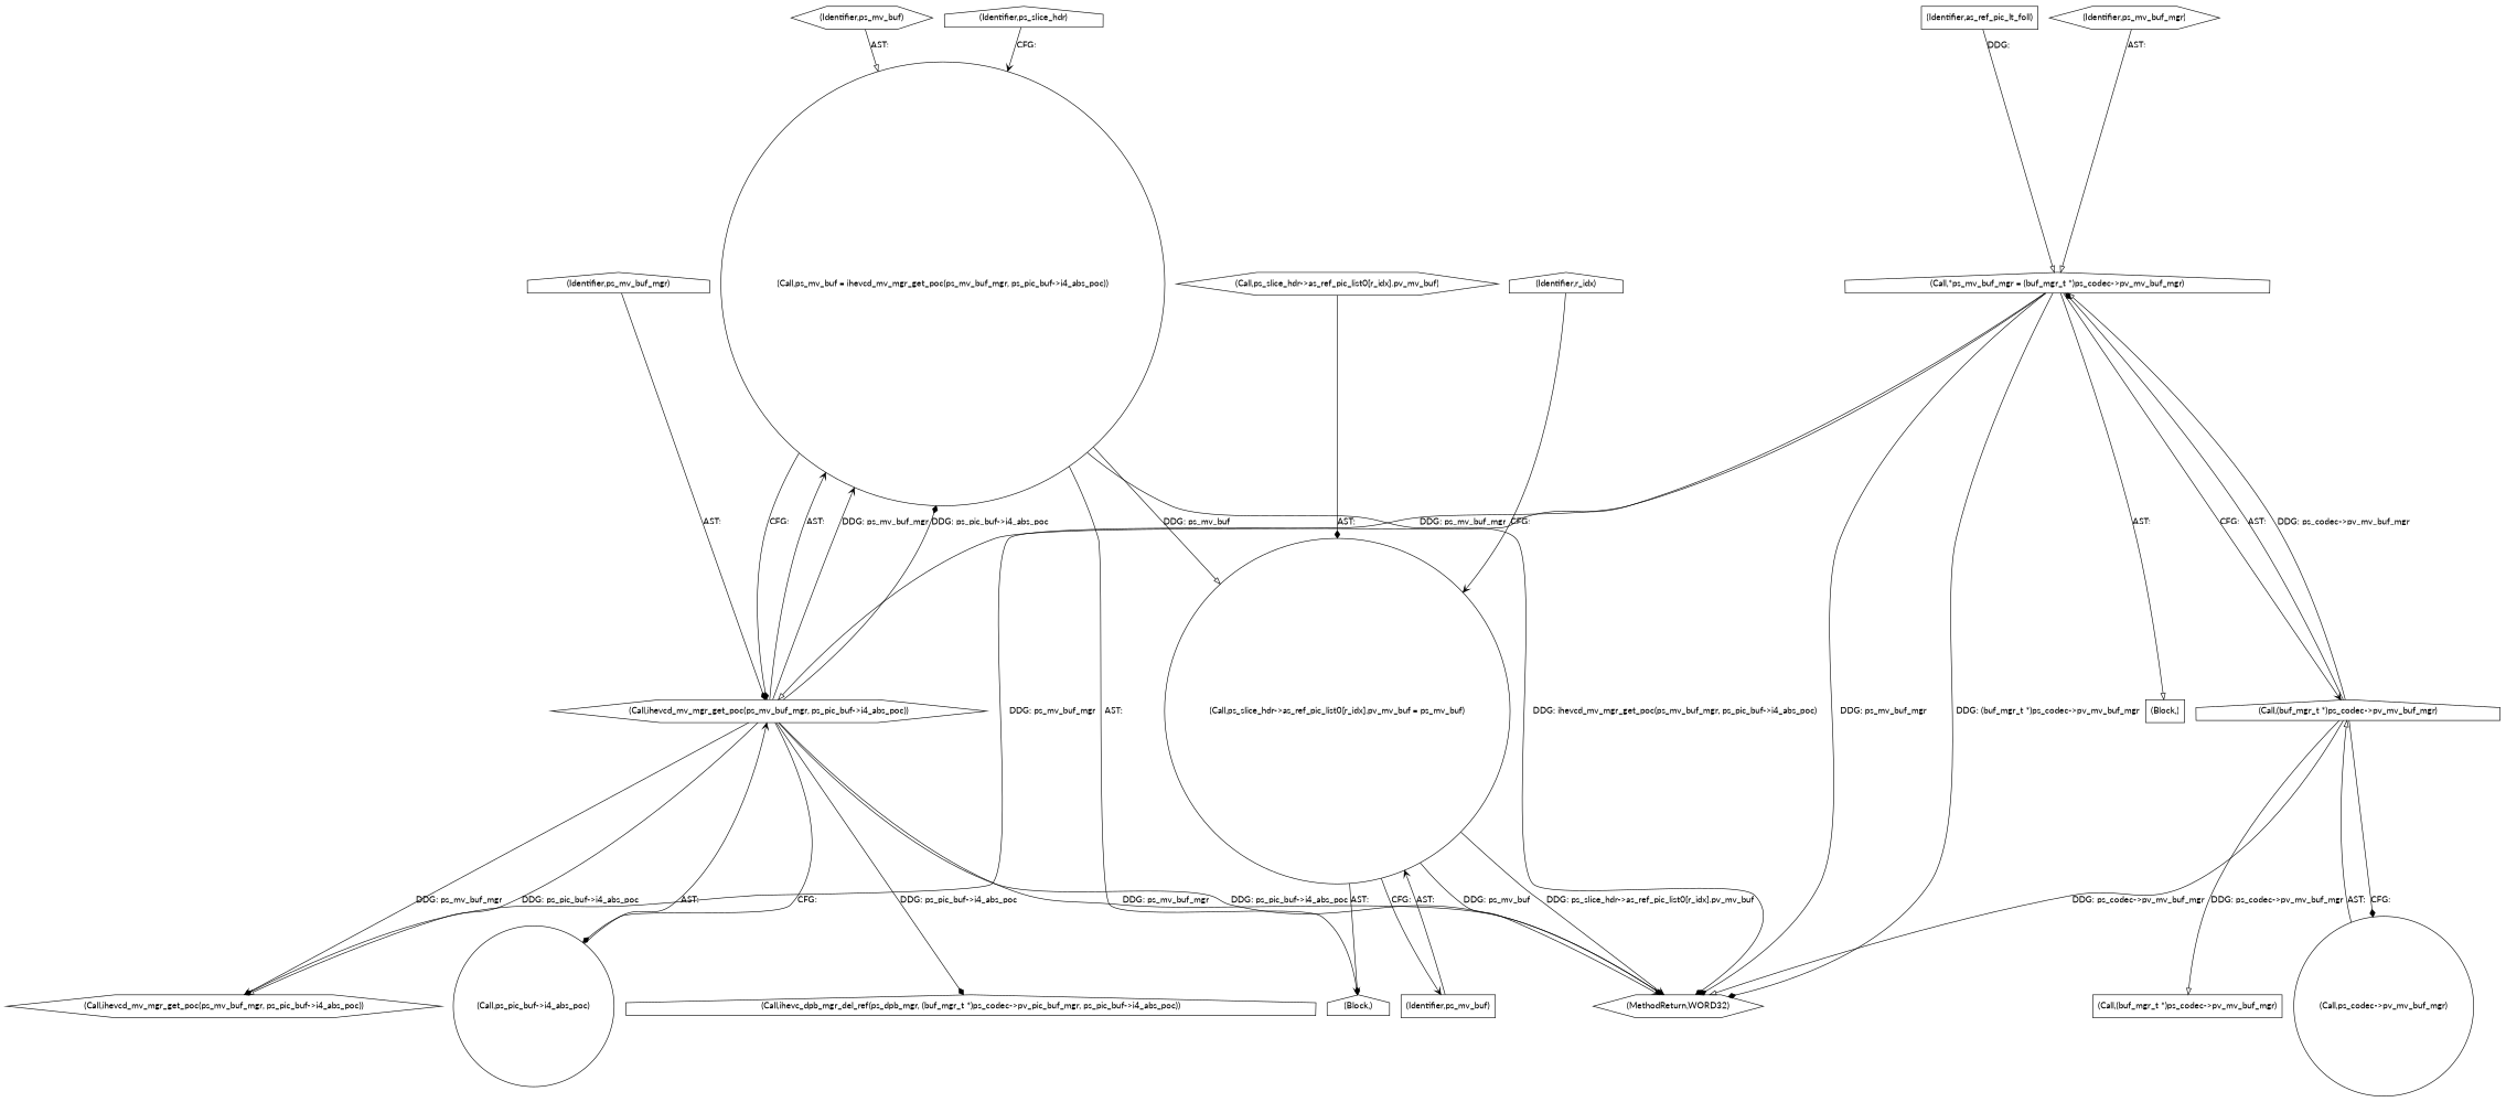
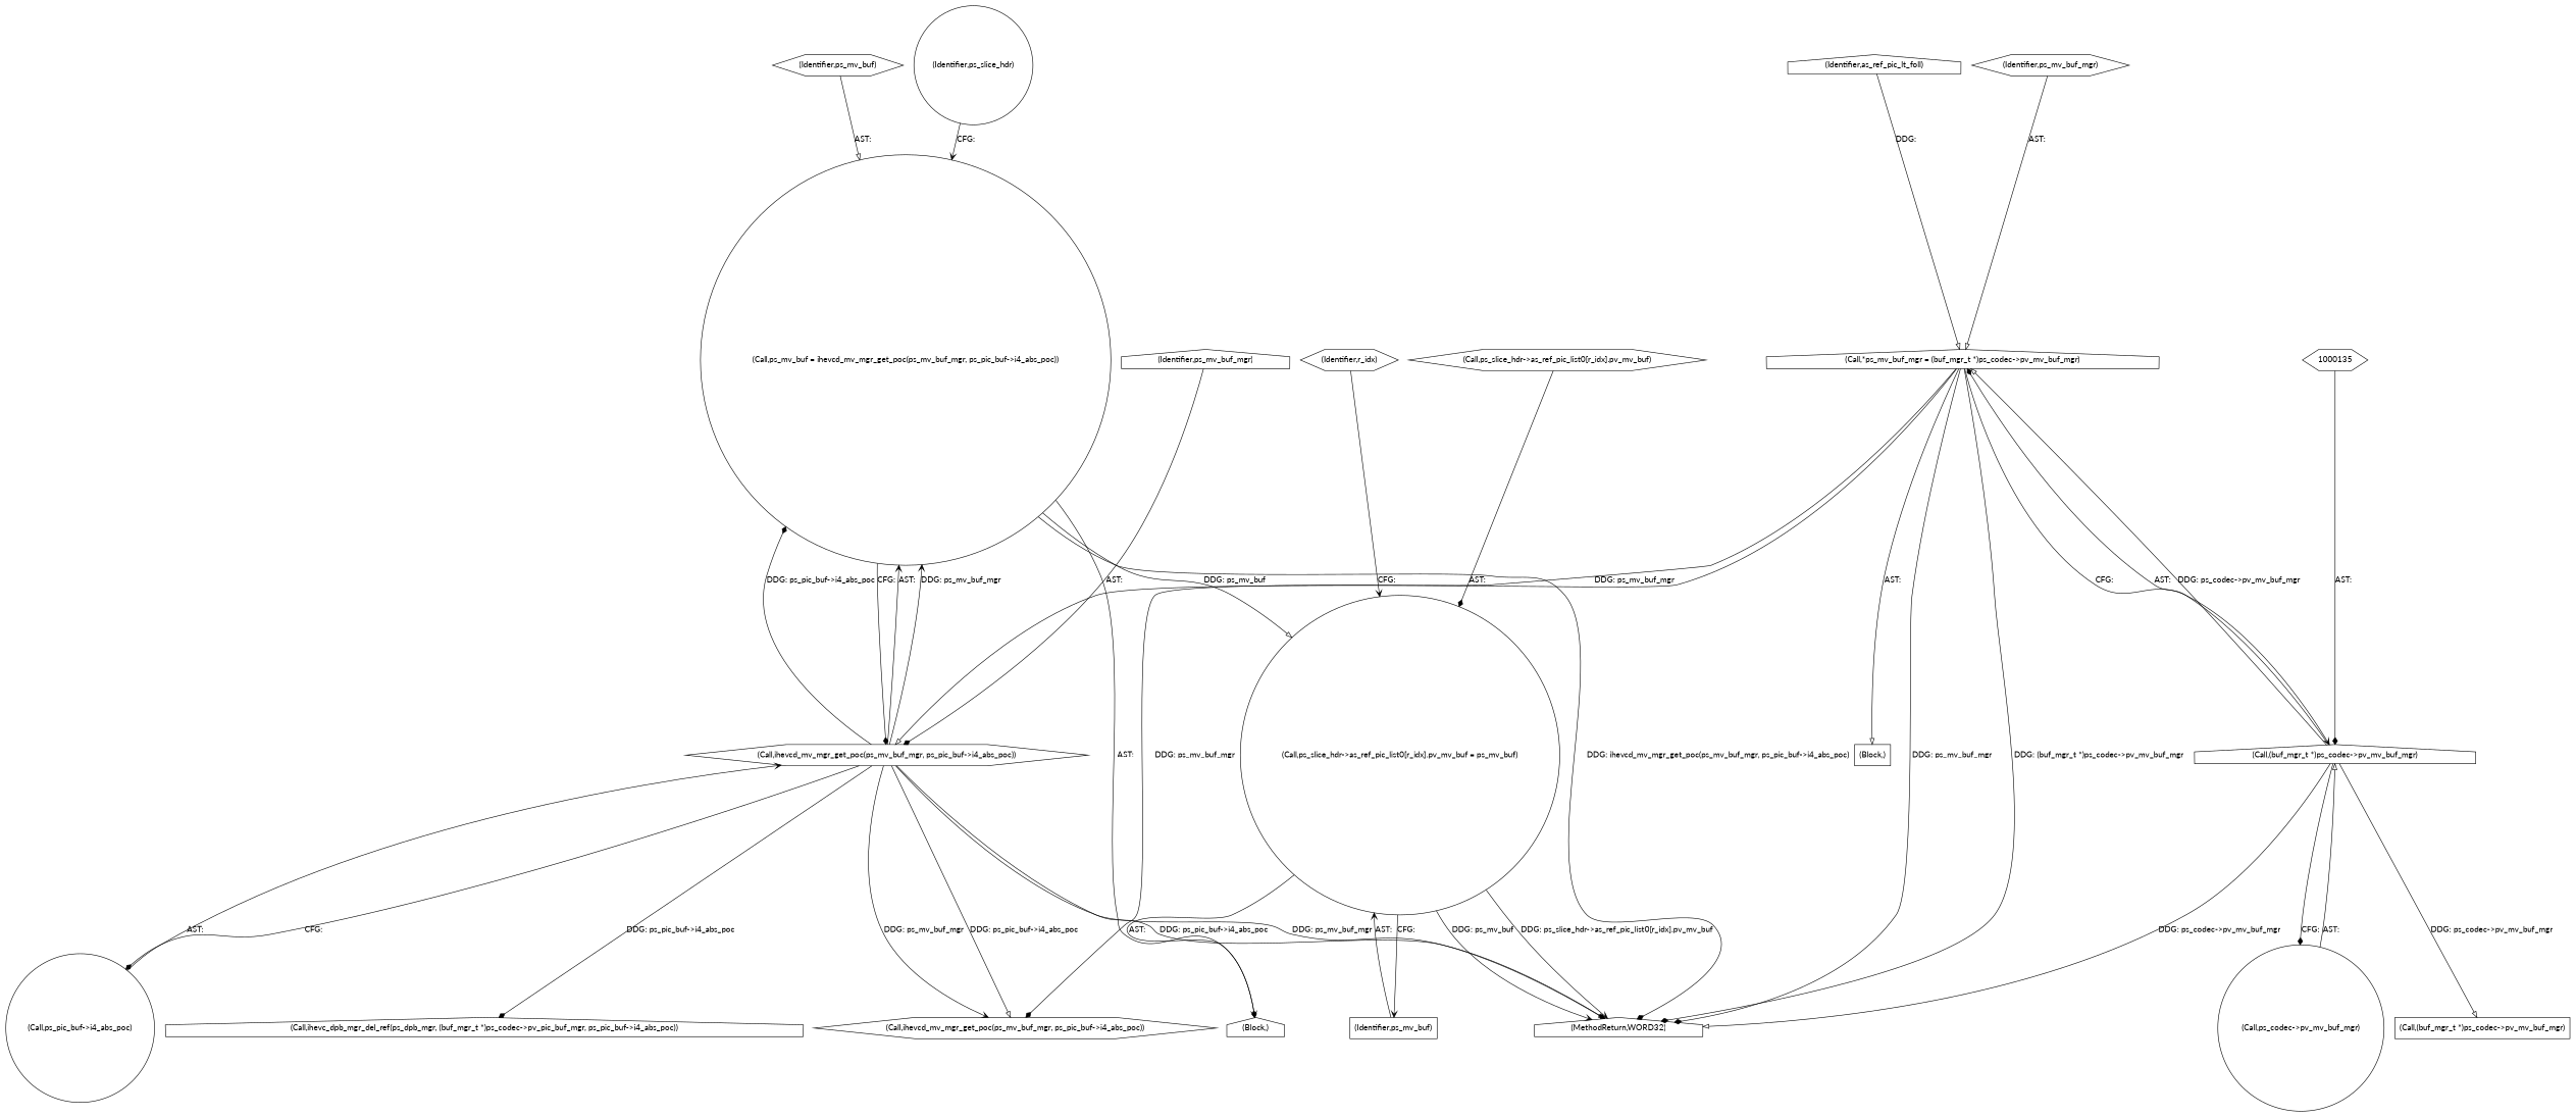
  digraph {
    fontname=Lato
    node [fontname=Lato shape=hexagon]
    edge [arrowhead=diamond fontname=Lato]
    n1 [label="(Call,ps_mv_buf = ihevcd_mv_mgr_get_poc(ps_mv_buf_mgr, ps_pic_buf->i4_abs_poc))" shape=circle]
    n2 [label="(Call,ihevcd_mv_mgr_get_poc(ps_mv_buf_mgr, ps_pic_buf->i4_abs_poc))"]
    n3 [label="(Call,ps_slice_hdr->as_ref_pic_list0[r_idx].pv_mv_buf = ps_mv_buf)" shape=circle]
    n4 [label="(Block,)" shape=house]
-   n5 [label="(MethodReturn,WORD32)"]
+   n5 [label="(MethodReturn,WORD32)" shape=house]
    n6 [label="(Call,ps_pic_buf->i4_abs_poc)" shape=circle]
    n7 [label="(Call,ihevc_dpb_mgr_del_ref(ps_dpb_mgr, (buf_mgr_t *)ps_codec->pv_pic_buf_mgr, ps_pic_buf->i4_abs_poc))" shape=house]
    n8 [label="(Call,ihevcd_mv_mgr_get_poc(ps_mv_buf_mgr, ps_pic_buf->i4_abs_poc))"]
    n9 [label="(Identifier,ps_mv_buf)" shape=box]
    n10 [label="(Call,*ps_mv_buf_mgr = (buf_mgr_t *)ps_codec->pv_mv_buf_mgr)" shape=house]
    n11 [label="(Call,(buf_mgr_t *)ps_codec->pv_mv_buf_mgr)" shape=house]
    n12 [label="(Block,)" shape=box]
    n13 [label="(Call,ps_codec->pv_mv_buf_mgr)" shape=circle]
    n14 [label="(Call,(buf_mgr_t *)ps_codec->pv_mv_buf_mgr)" shape=box]
    n15 [label="(Identifier,ps_mv_buf_mgr)" shape=house]
    n16 [label="(Identifier,ps_mv_buf)"]
-   n17 [label="(Identifier,ps_slice_hdr)" shape=house]
-   n18 [label="(Identifier,r_idx)" shape=house]
-   n19 [label="(Identifier,as_ref_pic_lt_foll)" shape=box]
+   n17 [label="(Identifier,ps_slice_hdr)" shape=circle]
+   n18 [label="(Identifier,r_idx)"]
+   n19 [label="(Identifier,as_ref_pic_lt_foll)" shape=house]
    n20 [label="(Identifier,ps_mv_buf_mgr)"]
    n21 [label="(Call,ps_slice_hdr->as_ref_pic_list0[r_idx].pv_mv_buf)"]
+   1000135
    n1 -> n2 [label="CFG: "]
    n1 -> n3 [arrowhead=onormal label="DDG: ps_mv_buf"]
    n1 -> n4 [arrowhead=vee label="AST: "]
    n1 -> n5 [label="DDG: ihevcd_mv_mgr_get_poc(ps_mv_buf_mgr, ps_pic_buf->i4_abs_poc)"]
    n2 -> n1 [arrowhead=vee label="AST: "]
    n2 -> n1 [arrowhead=vee label="DDG: ps_mv_buf_mgr"]
    n2 -> n1 [label="DDG: ps_pic_buf->i4_abs_poc"]
    n2 -> n5 [arrowhead=onormal label="DDG: ps_mv_buf_mgr"]
    n2 -> n5 [label="DDG: ps_pic_buf->i4_abs_poc"]
    n2 -> n6 [label="CFG: "]
    n2 -> n7 [label="DDG: ps_pic_buf->i4_abs_poc"]
    n2 -> n8 [arrowhead=vee label="DDG: ps_mv_buf_mgr"]
    n2 -> n8 [arrowhead=onormal label="DDG: ps_pic_buf->i4_abs_poc"]
    n3 -> n4 [label="AST: "]
    n3 -> n5 [arrowhead=vee label="DDG: ps_slice_hdr->as_ref_pic_list0[r_idx].pv_mv_buf"]
    n3 -> n5 [arrowhead=vee label="DDG: ps_mv_buf"]
    n3 -> n9 [arrowhead=vee label="CFG: "]
    n6 -> n2 [arrowhead=vee label="AST: "]
    n9 -> n3 [arrowhead=vee label="AST: "]
    n10 -> n2 [arrowhead=onormal label="DDG: ps_mv_buf_mgr"]
    n10 -> n5 [label="DDG: (buf_mgr_t *)ps_codec->pv_mv_buf_mgr"]
    n10 -> n5 [label="DDG: ps_mv_buf_mgr"]
    n10 -> n8 [label="DDG: ps_mv_buf_mgr"]
    n10 -> n11 [arrowhead=vee label="CFG: "]
    n10 -> n12 [arrowhead=onormal label="AST: "]
    n11 -> n5 [arrowhead=onormal label="DDG: ps_codec->pv_mv_buf_mgr"]
    n11 -> n10 [label="AST: "]
    n11 -> n10 [arrowhead=onormal label="DDG: ps_codec->pv_mv_buf_mgr"]
    n11 -> n13 [label="CFG: "]
    n11 -> n14 [arrowhead=onormal label="DDG: ps_codec->pv_mv_buf_mgr"]
    n13 -> n11 [arrowhead=onormal label="AST: "]
    n15 -> n2 [label="AST: "]
    n16 -> n1 [arrowhead=onormal label="AST: "]
    n17 -> n1 [arrowhead=vee label="CFG: "]
    n18 -> n3 [arrowhead=vee label="CFG: "]
    n19 -> n10 [arrowhead=onormal label="DDG: "]
    n20 -> n10 [arrowhead=onormal label="AST: "]
    n21 -> n3 [label="AST: "]
+   1000135 -> n11 [label="AST: "]
  }
